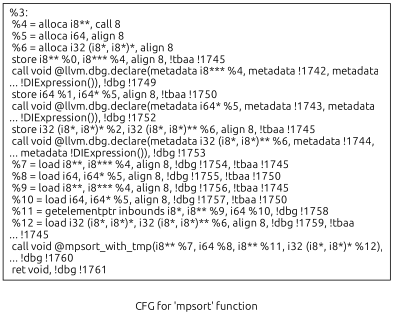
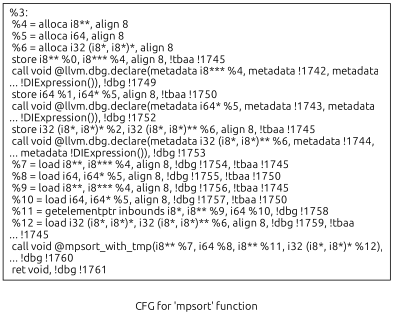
  digraph {
    label="CFG for 'mpsort' function"
    fontname=Ubuntu
-   n1 [label="{%3:\l  %4 = alloca i8**, call 8\l  %5 = alloca i64, align 8\l  %6 = alloca i32 (i8*, i8*)*, align 8\l  store i8** %0, i8*** %4, align 8, !tbaa !1745\l  call void @llvm.dbg.declare(metadata i8*** %4, metadata !1742, metadata\l... !DIExpression()), !dbg !1749\l  store i64 %1, i64* %5, align 8, !tbaa !1750\l  call void @llvm.dbg.declare(metadata i64* %5, metadata !1743, metadata\l... !DIExpression()), !dbg !1752\l  store i32 (i8*, i8*)* %2, i32 (i8*, i8*)** %6, align 8, !tbaa !1745\l  call void @llvm.dbg.declare(metadata i32 (i8*, i8*)** %6, metadata !1744,\l... metadata !DIExpression()), !dbg !1753\l  %7 = load i8**, i8*** %4, align 8, !dbg !1754, !tbaa !1745\l  %8 = load i64, i64* %5, align 8, !dbg !1755, !tbaa !1750\l  %9 = load i8**, i8*** %4, align 8, !dbg !1756, !tbaa !1745\l  %10 = load i64, i64* %5, align 8, !dbg !1757, !tbaa !1750\l  %11 = getelementptr inbounds i8*, i8** %9, i64 %10, !dbg !1758\l  %12 = load i32 (i8*, i8*)*, i32 (i8*, i8*)** %6, align 8, !dbg !1759, !tbaa\l... !1745\l  call void @mpsort_with_tmp(i8** %7, i64 %8, i8** %11, i32 (i8*, i8*)* %12),\l... !dbg !1760\l  ret void, !dbg !1761\l}" shape=record fontname=Ubuntu]
+   n1 [label="{%3:\l  %4 = alloca i8**, align 8\l  %5 = alloca i64, align 8\l  %6 = alloca i32 (i8*, i8*)*, align 8\l  store i8** %0, i8*** %4, align 8, !tbaa !1745\l  call void @llvm.dbg.declare(metadata i8*** %4, metadata !1742, metadata\l... !DIExpression()), !dbg !1749\l  store i64 %1, i64* %5, align 8, !tbaa !1750\l  call void @llvm.dbg.declare(metadata i64* %5, metadata !1743, metadata\l... !DIExpression()), !dbg !1752\l  store i32 (i8*, i8*)* %2, i32 (i8*, i8*)** %6, align 8, !tbaa !1745\l  call void @llvm.dbg.declare(metadata i32 (i8*, i8*)** %6, metadata !1744,\l... metadata !DIExpression()), !dbg !1753\l  %7 = load i8**, i8*** %4, align 8, !dbg !1754, !tbaa !1745\l  %8 = load i64, i64* %5, align 8, !dbg !1755, !tbaa !1750\l  %9 = load i8**, i8*** %4, align 8, !dbg !1756, !tbaa !1745\l  %10 = load i64, i64* %5, align 8, !dbg !1757, !tbaa !1750\l  %11 = getelementptr inbounds i8*, i8** %9, i64 %10, !dbg !1758\l  %12 = load i32 (i8*, i8*)*, i32 (i8*, i8*)** %6, align 8, !dbg !1759, !tbaa\l... !1745\l  call void @mpsort_with_tmp(i8** %7, i64 %8, i8** %11, i32 (i8*, i8*)* %12),\l... !dbg !1760\l  ret void, !dbg !1761\l}" shape=record fontname=Ubuntu]
  }
